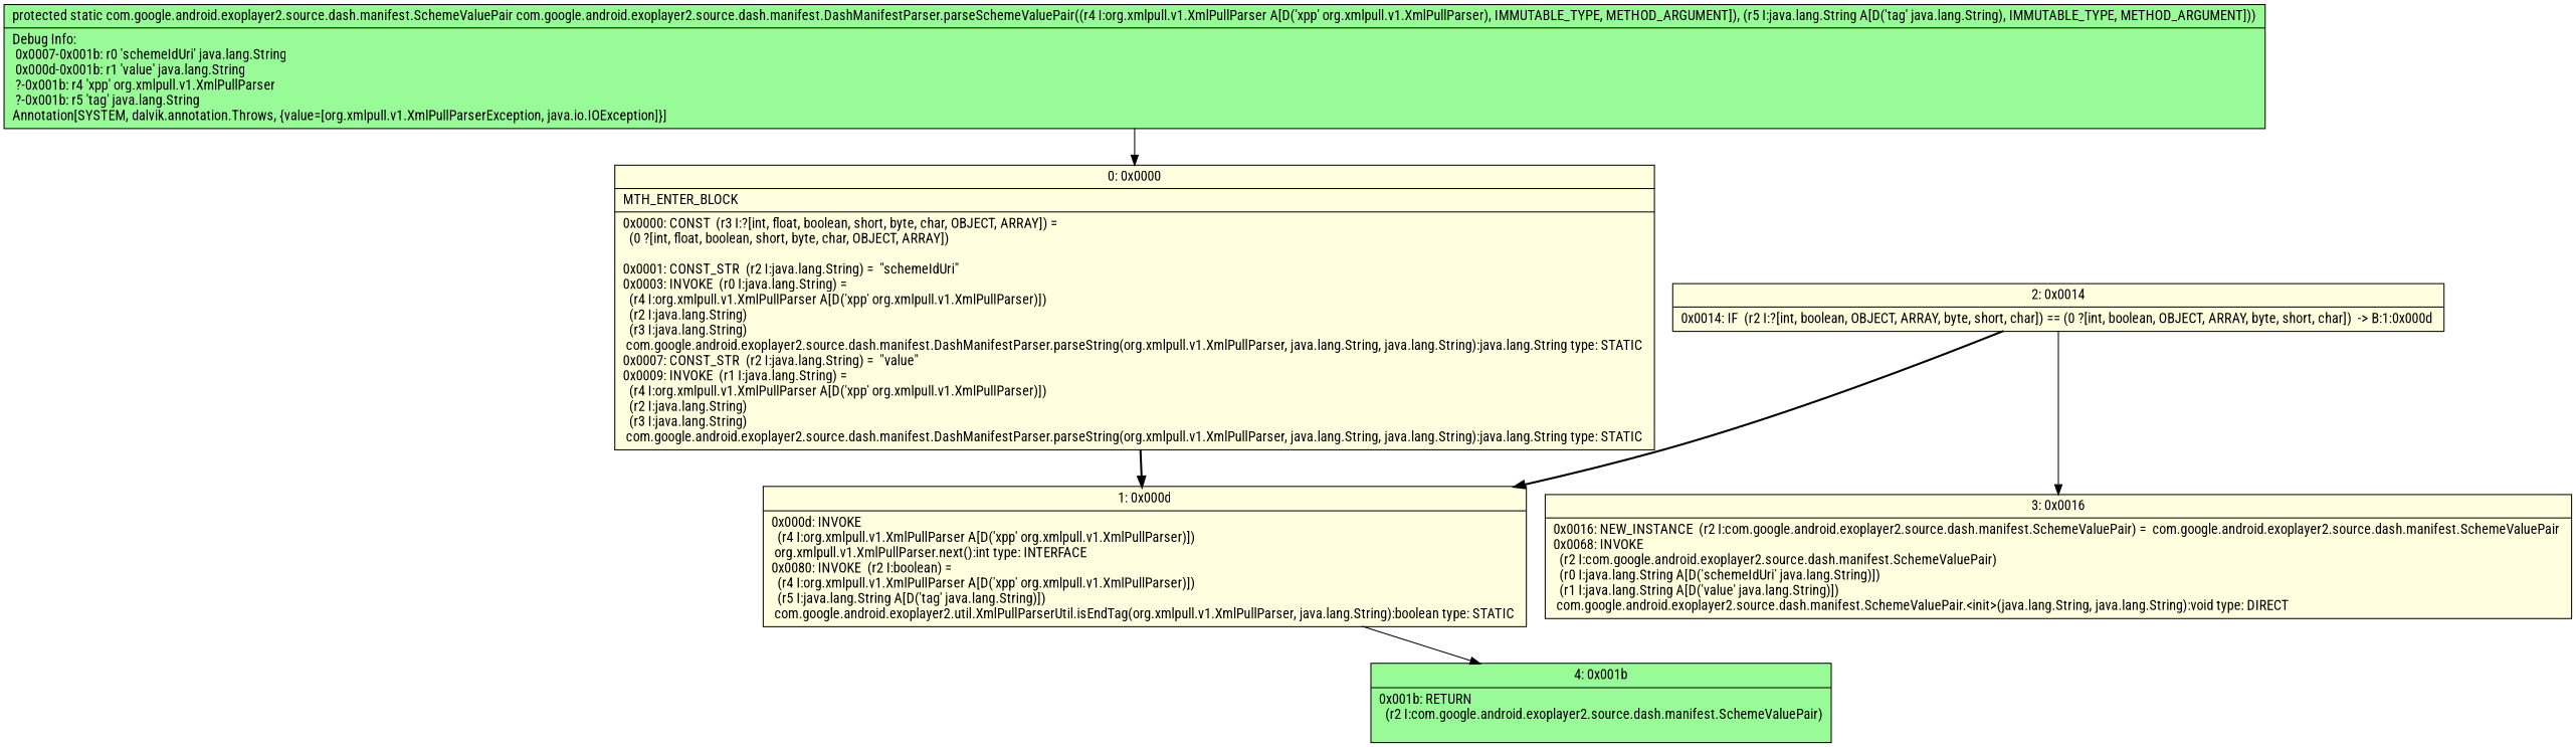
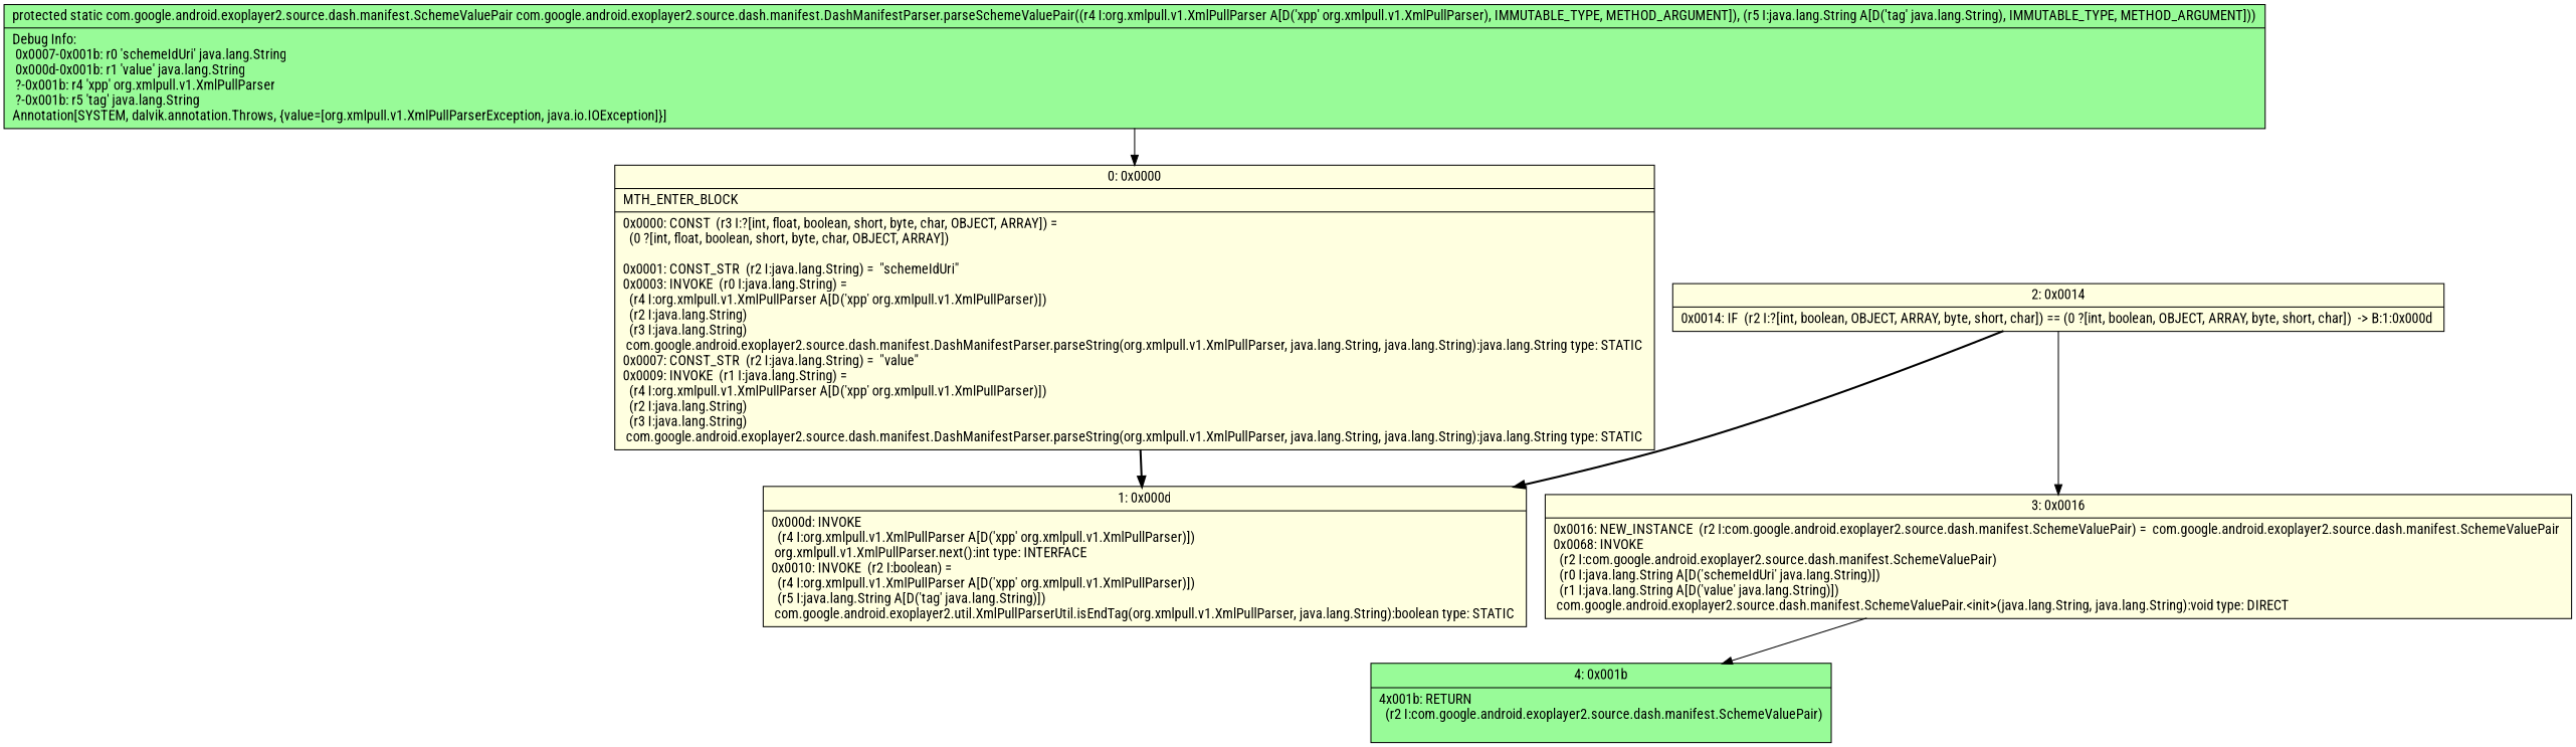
  digraph {
    fontname="Roboto Condensed"
    node [fillcolor=lightyellow fontname="Roboto Condensed" shape=record style=filled]
    edge [fontname="Roboto Condensed" style=solid]
    n1 [label="{0\:\ 0x0000|MTH_ENTER_BLOCK\l|0x0000: CONST  (r3 I:?[int, float, boolean, short, byte, char, OBJECT, ARRAY]) = \l  (0 ?[int, float, boolean, short, byte, char, OBJECT, ARRAY])\l \l0x0001: CONST_STR  (r2 I:java.lang.String) =  \"schemeIdUri\" \l0x0003: INVOKE  (r0 I:java.lang.String) = \l  (r4 I:org.xmlpull.v1.XmlPullParser A[D('xpp' org.xmlpull.v1.XmlPullParser)])\l  (r2 I:java.lang.String)\l  (r3 I:java.lang.String)\l com.google.android.exoplayer2.source.dash.manifest.DashManifestParser.parseString(org.xmlpull.v1.XmlPullParser, java.lang.String, java.lang.String):java.lang.String type: STATIC \l0x0007: CONST_STR  (r2 I:java.lang.String) =  \"value\" \l0x0009: INVOKE  (r1 I:java.lang.String) = \l  (r4 I:org.xmlpull.v1.XmlPullParser A[D('xpp' org.xmlpull.v1.XmlPullParser)])\l  (r2 I:java.lang.String)\l  (r3 I:java.lang.String)\l com.google.android.exoplayer2.source.dash.manifest.DashManifestParser.parseString(org.xmlpull.v1.XmlPullParser, java.lang.String, java.lang.String):java.lang.String type: STATIC \l}"]
-   n2 [label="{1\:\ 0x000d|0x000d: INVOKE  \l  (r4 I:org.xmlpull.v1.XmlPullParser A[D('xpp' org.xmlpull.v1.XmlPullParser)])\l org.xmlpull.v1.XmlPullParser.next():int type: INTERFACE \l0x0080: INVOKE  (r2 I:boolean) = \l  (r4 I:org.xmlpull.v1.XmlPullParser A[D('xpp' org.xmlpull.v1.XmlPullParser)])\l  (r5 I:java.lang.String A[D('tag' java.lang.String)])\l com.google.android.exoplayer2.util.XmlPullParserUtil.isEndTag(org.xmlpull.v1.XmlPullParser, java.lang.String):boolean type: STATIC \l}"]
+   n2 [label="{1\:\ 0x000d|0x000d: INVOKE  \l  (r4 I:org.xmlpull.v1.XmlPullParser A[D('xpp' org.xmlpull.v1.XmlPullParser)])\l org.xmlpull.v1.XmlPullParser.next():int type: INTERFACE \l0x0010: INVOKE  (r2 I:boolean) = \l  (r4 I:org.xmlpull.v1.XmlPullParser A[D('xpp' org.xmlpull.v1.XmlPullParser)])\l  (r5 I:java.lang.String A[D('tag' java.lang.String)])\l com.google.android.exoplayer2.util.XmlPullParserUtil.isEndTag(org.xmlpull.v1.XmlPullParser, java.lang.String):boolean type: STATIC \l}"]
    n3 [label="{2\:\ 0x0014|0x0014: IF  (r2 I:?[int, boolean, OBJECT, ARRAY, byte, short, char]) == (0 ?[int, boolean, OBJECT, ARRAY, byte, short, char])  \-\> B:1:0x000d \l}"]
    n4 [label="{3\:\ 0x0016|0x0016: NEW_INSTANCE  (r2 I:com.google.android.exoplayer2.source.dash.manifest.SchemeValuePair) =  com.google.android.exoplayer2.source.dash.manifest.SchemeValuePair \l0x0068: INVOKE  \l  (r2 I:com.google.android.exoplayer2.source.dash.manifest.SchemeValuePair)\l  (r0 I:java.lang.String A[D('schemeIdUri' java.lang.String)])\l  (r1 I:java.lang.String A[D('value' java.lang.String)])\l com.google.android.exoplayer2.source.dash.manifest.SchemeValuePair.\<init\>(java.lang.String, java.lang.String):void type: DIRECT \l}"]
-   n5 [fillcolor=palegreen label="{4\:\ 0x001b|0x001b: RETURN  \l  (r2 I:com.google.android.exoplayer2.source.dash.manifest.SchemeValuePair)\l \l}"]
+   n5 [fillcolor=palegreen label="{4\:\ 0x001b|4x001b: RETURN  \l  (r2 I:com.google.android.exoplayer2.source.dash.manifest.SchemeValuePair)\l \l}"]
    n6 [fillcolor=palegreen label="{protected static com.google.android.exoplayer2.source.dash.manifest.SchemeValuePair com.google.android.exoplayer2.source.dash.manifest.DashManifestParser.parseSchemeValuePair((r4 I:org.xmlpull.v1.XmlPullParser A[D('xpp' org.xmlpull.v1.XmlPullParser), IMMUTABLE_TYPE, METHOD_ARGUMENT]), (r5 I:java.lang.String A[D('tag' java.lang.String), IMMUTABLE_TYPE, METHOD_ARGUMENT]))  | Debug Info:\l  0x0007\-0x001b: r0 'schemeIdUri' java.lang.String\l  0x000d\-0x001b: r1 'value' java.lang.String\l  ?\-0x001b: r4 'xpp' org.xmlpull.v1.XmlPullParser\l  ?\-0x001b: r5 'tag' java.lang.String\lAnnotation[SYSTEM, dalvik.annotation.Throws, \{value=[org.xmlpull.v1.XmlPullParserException, java.io.IOException]\}]\l}"]
    n1 -> n2 [style=bold]
    n3 -> n2 [style=bold]
    n3 -> n4
-   n2 -> n5
+   n4 -> n5
    n6 -> n1
  }
